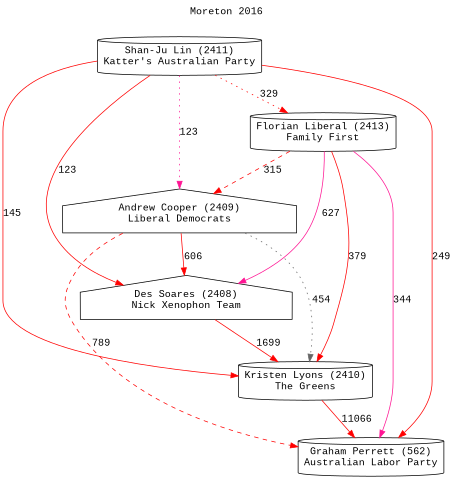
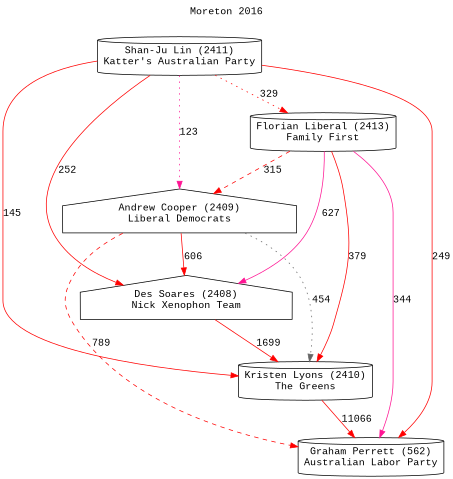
  digraph {
    fontname="Liberation Mono"
    label="Moreton 2016"
    labelloc=t
    mclimit=10
    node [fontname="Liberation Mono" shape=cylinder]
    edge [color=red fontname="Liberation Mono" style=solid]
    n1 [label="Florian Liberal (2413)\nFamily First"]
    n2 [label="Andrew Cooper (2409)\nLiberal Democrats" shape=house]
    n3 [label="Kristen Lyons (2410)\nThe Greens"]
    n4 [label="Graham Perrett (562)\nAustralian Labor Party"]
    n5 [label="Des Soares (2408)\nNick Xenophon Team" shape=house]
    n6 [label="Shan-Ju Lin (2411)\nKatter's Australian Party"]
    n1 -> n2 [label=315 style=dashed]
    n1 -> n3 [label=379]
    n1 -> n4 [color=deeppink label=344]
    n1 -> n5 [color=deeppink label=627]
    n2 -> n3 [color=gray40 label=454 style=dotted]
    n2 -> n4 [label=789 style=dashed]
    n2 -> n5 [label=606]
    n3 -> n4 [label=11066]
    n5 -> n3 [label=1699]
    n6 -> n1 [label=329 style=dotted]
    n6 -> n2 [color=deeppink label=123 style=dotted]
    n6 -> n3 [label=145]
    n6 -> n4 [label=249]
-   n6 -> n5 [label=123]
+   n6 -> n5 [label=252]
  }
